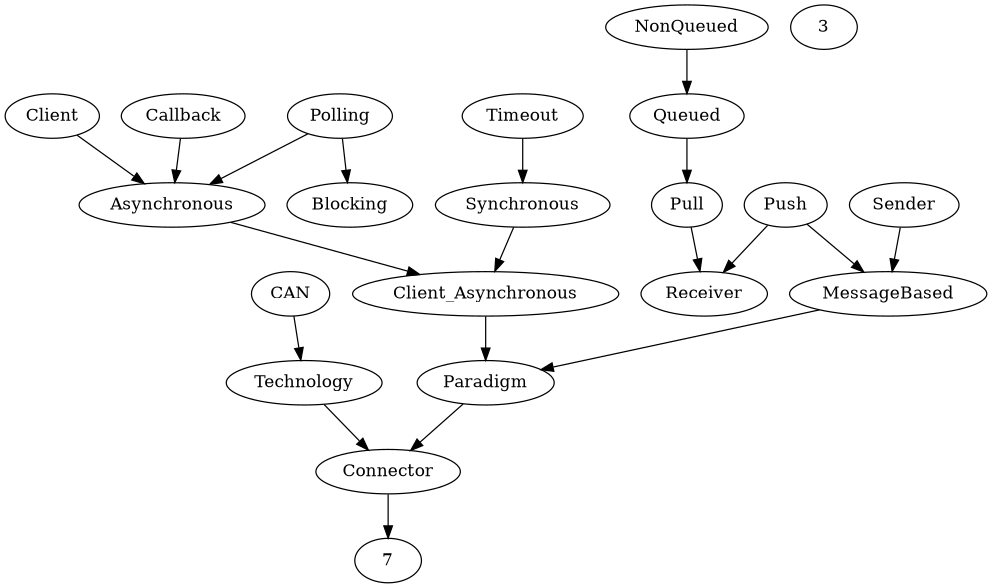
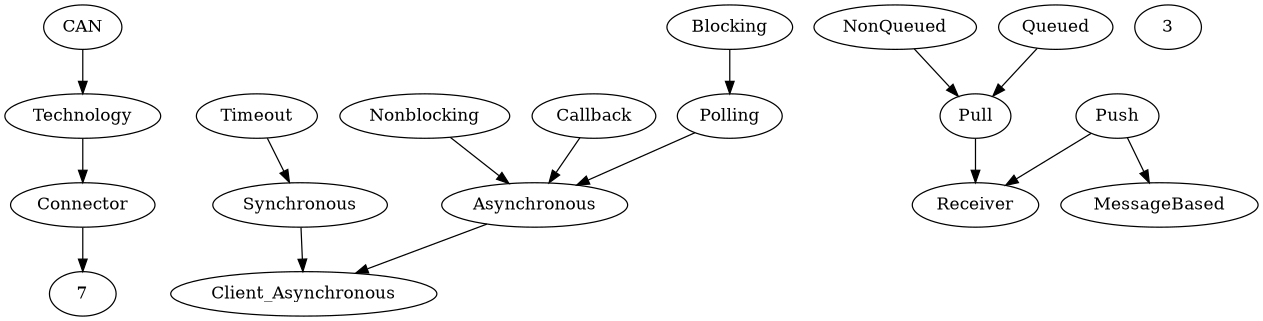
  digraph {
    CAN
    Technology
    Connector
    Polling
    Asynchronous
    n6 [label=Client_Asynchronous]
    Push
    Receiver
    MessageBased
-   Nonblocking [label=Client]
-   Paradigm
+   Nonblocking
    n12 [label=7]
    Pull
-   Sender
    NonQueued
    Synchronous
    Blocking
    Queued
    n19 [label=3]
    Callback
    Timeout
    CAN -> Technology
    Technology -> Connector
    Connector -> n12
    Polling -> Asynchronous
    Asynchronous -> n6
-   n6 -> Paradigm
    Push -> Receiver
    Push -> MessageBased
-   MessageBased -> Paradigm
    Nonblocking -> Asynchronous
-   Paradigm -> Connector
    Pull -> Receiver
-   Sender -> MessageBased
-   NonQueued -> Queued
+   NonQueued -> Pull
    Synchronous -> n6
-   Polling -> Blocking
+   Blocking -> Polling
    Queued -> Pull
    Callback -> Asynchronous
    Timeout -> Synchronous
  }
